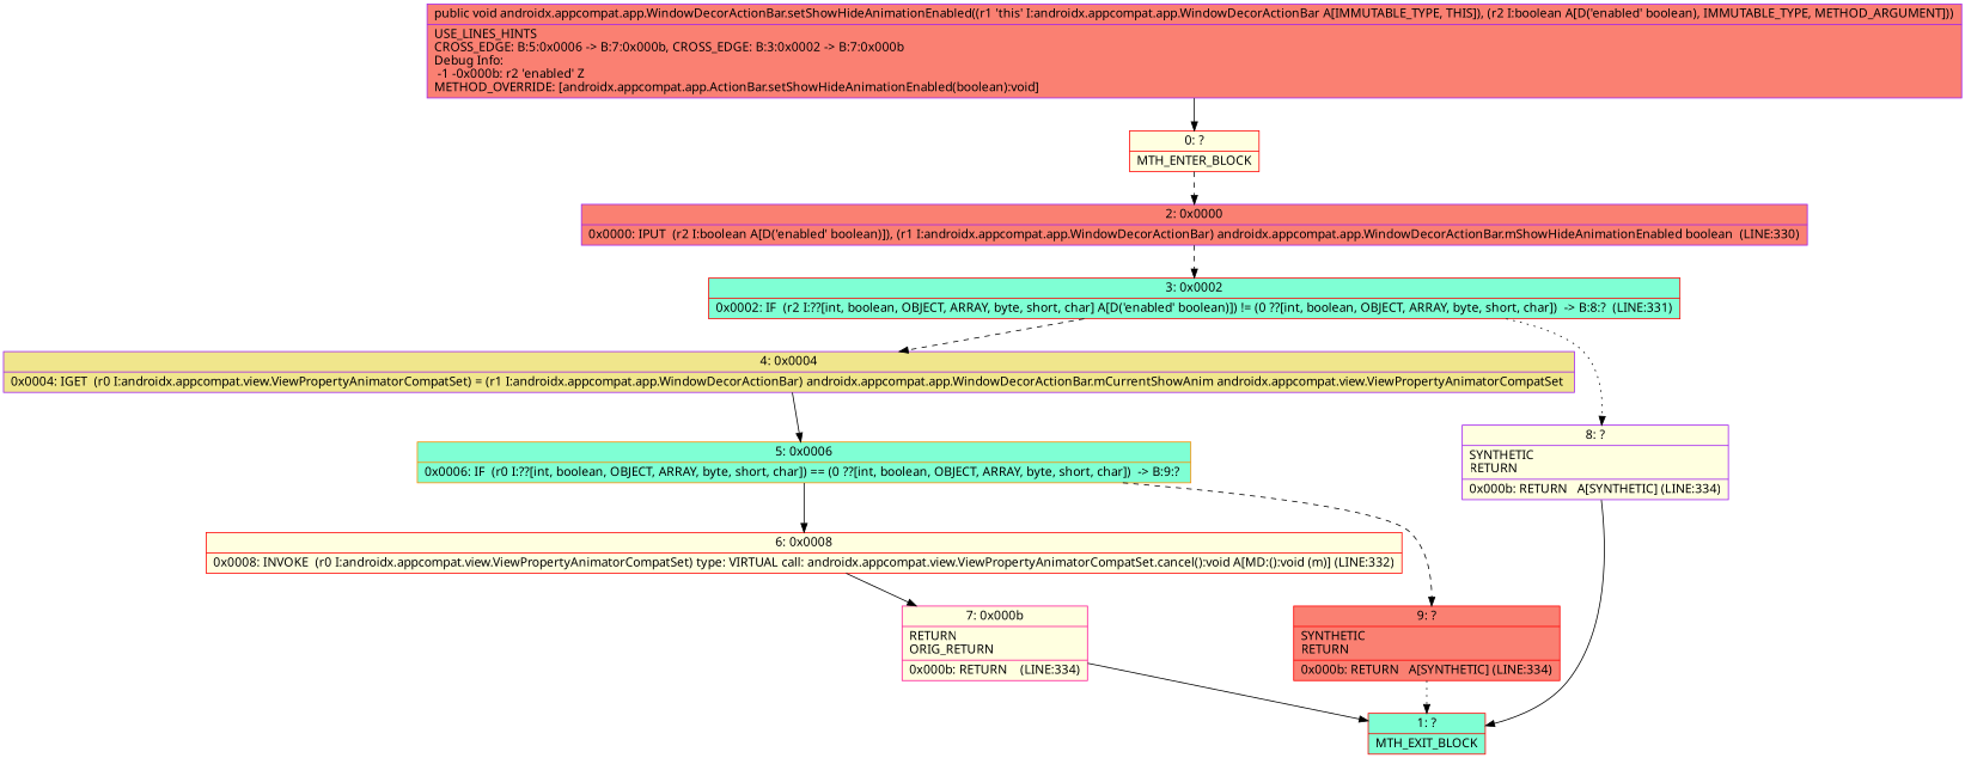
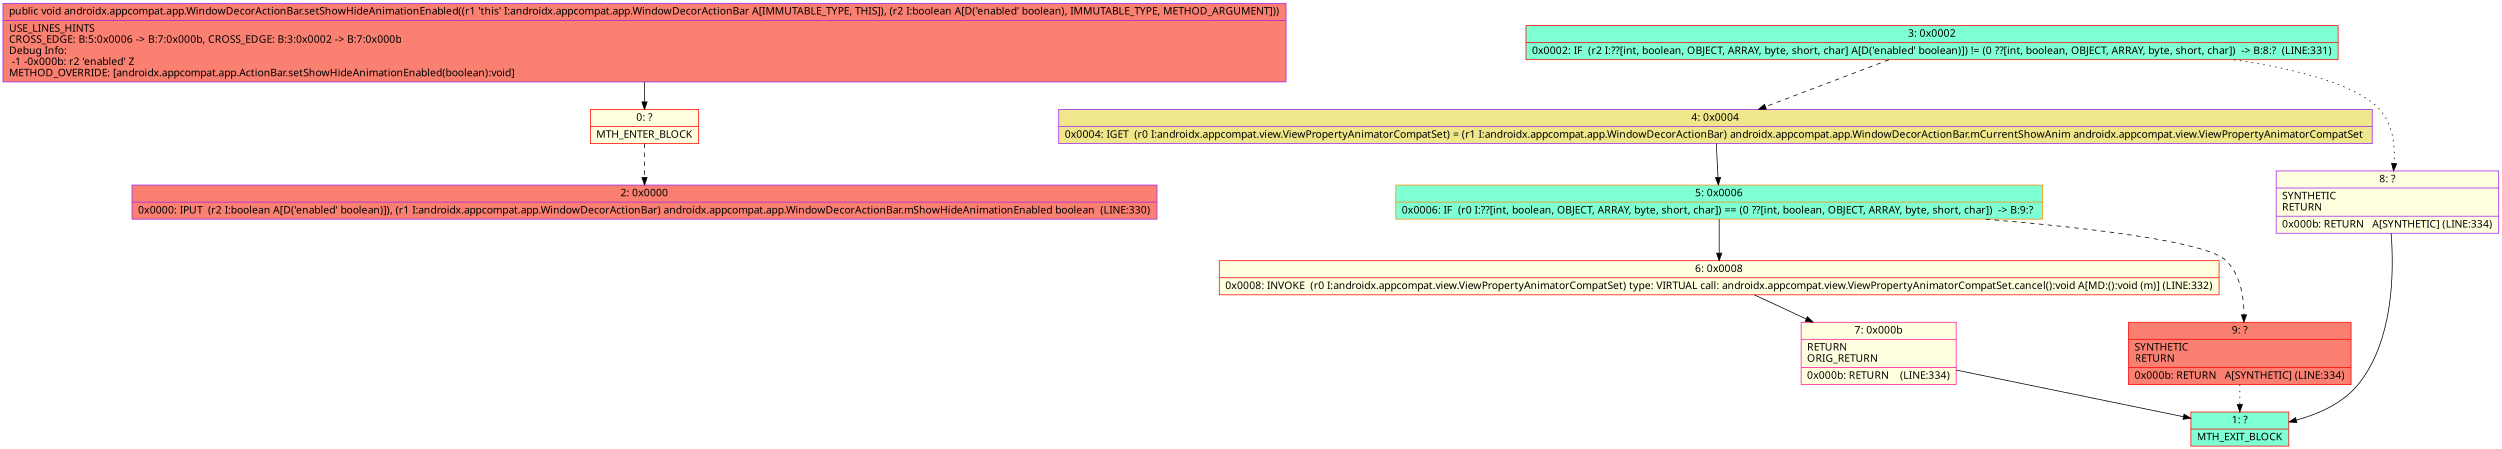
  digraph {
    fontname="Noto Sans"
    node [color=red fillcolor=lightyellow fontname="Noto Sans" shape=record style=filled]
    edge [fontname="Noto Sans" style=solid]
    n1 [label="{0\:\ ?|MTH_ENTER_BLOCK\l}"]
    n2 [color=purple fillcolor=salmon label="{2\:\ 0x0000|0x0000: IPUT  (r2 I:boolean A[D('enabled' boolean)]), (r1 I:androidx.appcompat.app.WindowDecorActionBar) androidx.appcompat.app.WindowDecorActionBar.mShowHideAnimationEnabled boolean  (LINE:330)\l}"]
    n3 [fillcolor=aquamarine label="{3\:\ 0x0002|0x0002: IF  (r2 I:??[int, boolean, OBJECT, ARRAY, byte, short, char] A[D('enabled' boolean)]) != (0 ??[int, boolean, OBJECT, ARRAY, byte, short, char])  \-\> B:8:?  (LINE:331)\l}"]
    n4 [color=purple fillcolor=khaki label="{4\:\ 0x0004|0x0004: IGET  (r0 I:androidx.appcompat.view.ViewPropertyAnimatorCompatSet) = (r1 I:androidx.appcompat.app.WindowDecorActionBar) androidx.appcompat.app.WindowDecorActionBar.mCurrentShowAnim androidx.appcompat.view.ViewPropertyAnimatorCompatSet \l}"]
    n5 [color=purple label="{8\:\ ?|SYNTHETIC\lRETURN\l|0x000b: RETURN   A[SYNTHETIC] (LINE:334)\l}"]
    n6 [color=darkorange fillcolor=aquamarine label="{5\:\ 0x0006|0x0006: IF  (r0 I:??[int, boolean, OBJECT, ARRAY, byte, short, char]) == (0 ??[int, boolean, OBJECT, ARRAY, byte, short, char])  \-\> B:9:? \l}"]
    n7 [fillcolor=aquamarine label="{1\:\ ?|MTH_EXIT_BLOCK\l}"]
    n8 [label="{6\:\ 0x0008|0x0008: INVOKE  (r0 I:androidx.appcompat.view.ViewPropertyAnimatorCompatSet) type: VIRTUAL call: androidx.appcompat.view.ViewPropertyAnimatorCompatSet.cancel():void A[MD:():void (m)] (LINE:332)\l}"]
    n9 [fillcolor=salmon label="{9\:\ ?|SYNTHETIC\lRETURN\l|0x000b: RETURN   A[SYNTHETIC] (LINE:334)\l}"]
    n10 [color=deeppink label="{7\:\ 0x000b|RETURN\lORIG_RETURN\l|0x000b: RETURN    (LINE:334)\l}"]
    n11 [color=purple fillcolor=salmon label="{public void androidx.appcompat.app.WindowDecorActionBar.setShowHideAnimationEnabled((r1 'this' I:androidx.appcompat.app.WindowDecorActionBar A[IMMUTABLE_TYPE, THIS]), (r2 I:boolean A[D('enabled' boolean), IMMUTABLE_TYPE, METHOD_ARGUMENT]))  | USE_LINES_HINTS\lCROSS_EDGE: B:5:0x0006 \-\> B:7:0x000b, CROSS_EDGE: B:3:0x0002 \-\> B:7:0x000b\lDebug Info:\l  \-1 \-0x000b: r2 'enabled' Z\lMETHOD_OVERRIDE: [androidx.appcompat.app.ActionBar.setShowHideAnimationEnabled(boolean):void]\l}"]
    n1 -> n2 [style=dashed]
-   n2 -> n3 [style=dashed]
    n3 -> n4 [style=dashed]
    n3 -> n5 [style=dotted]
    n4 -> n6
    n5 -> n7
    n6 -> n8
    n6 -> n9 [style=dashed]
    n8 -> n10
    n9 -> n7 [style=dotted]
    n10 -> n7
    n11 -> n1
  }
